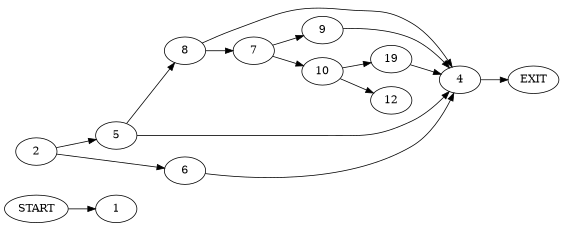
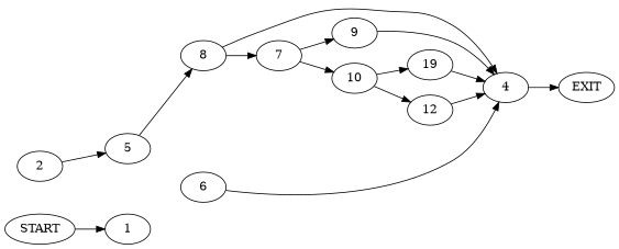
  digraph {
    rankdir=LR
    n1 [label=START]
    1
    n3 [label=EXIT]
    2
    5
    6
    8
    4
    7
    9
    10
    n12 [label=19]
    12
    n1 -> 1
    2 -> 5
-   2 -> 6
    5 -> 8
    6 -> 4
    8 -> 4
    8 -> 7
    4 -> n3
    7 -> 9
    7 -> 10
    9 -> 4
    10 -> n12
    10 -> 12
    n12 -> 4
-   5 -> 4
+   12 -> 4
  }
